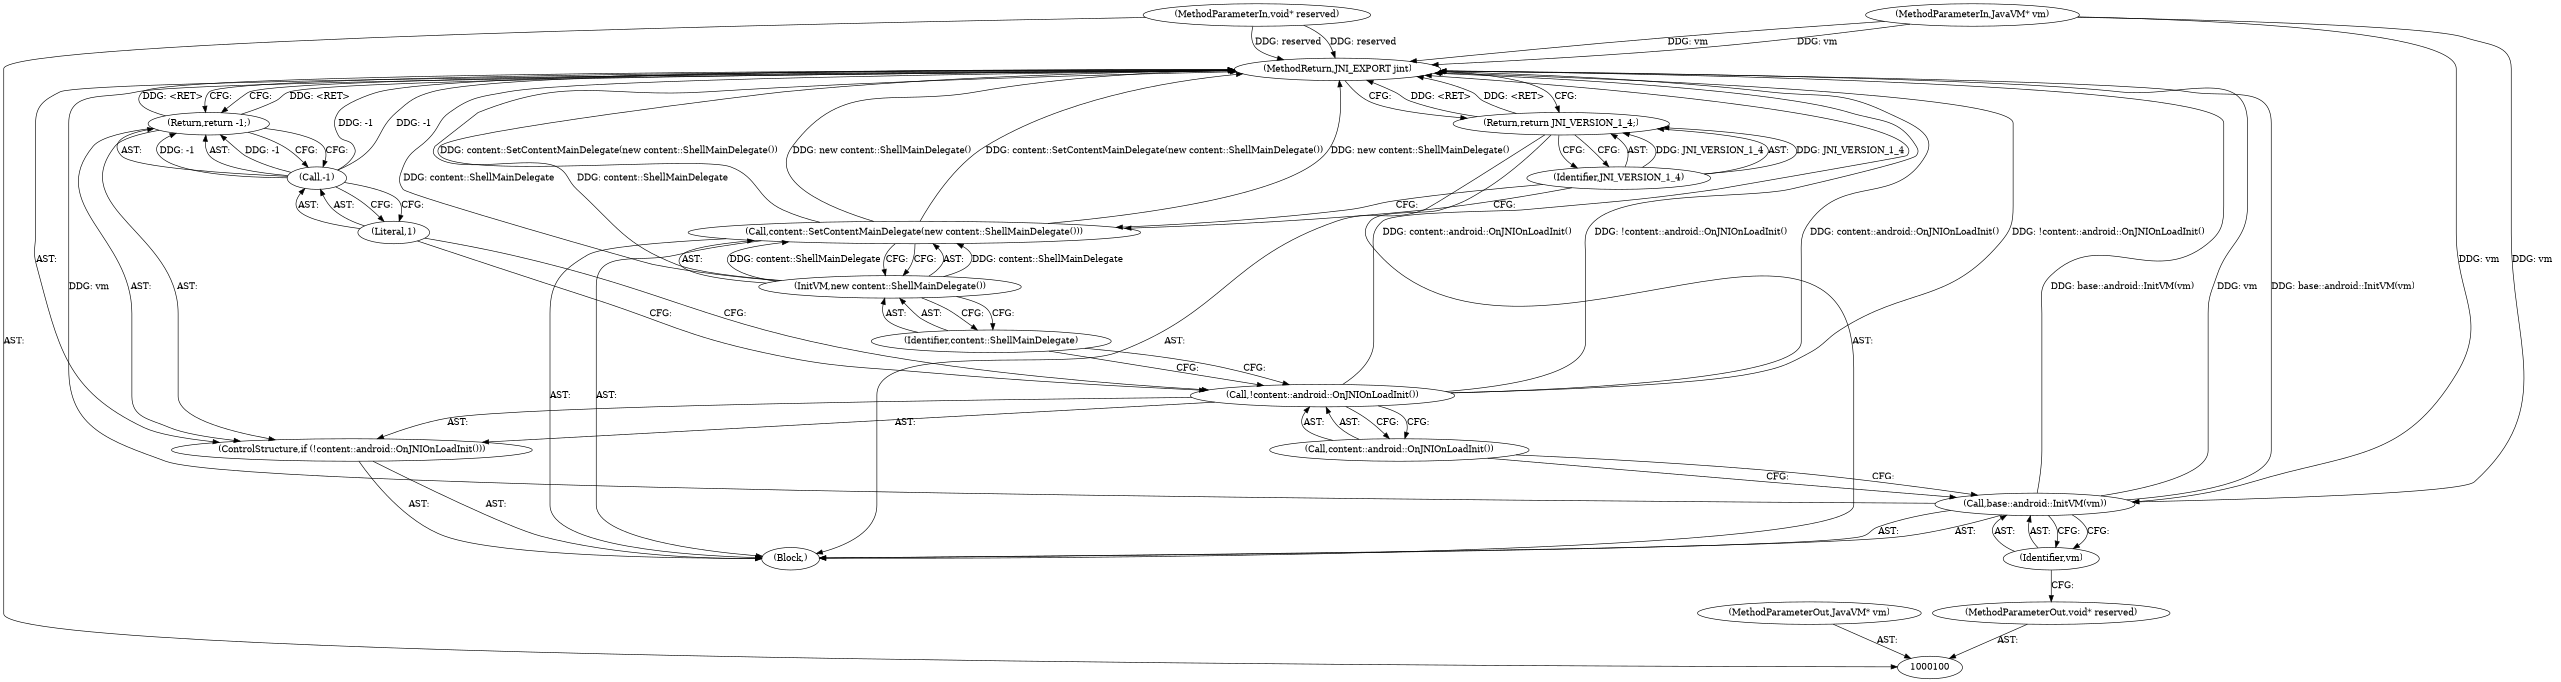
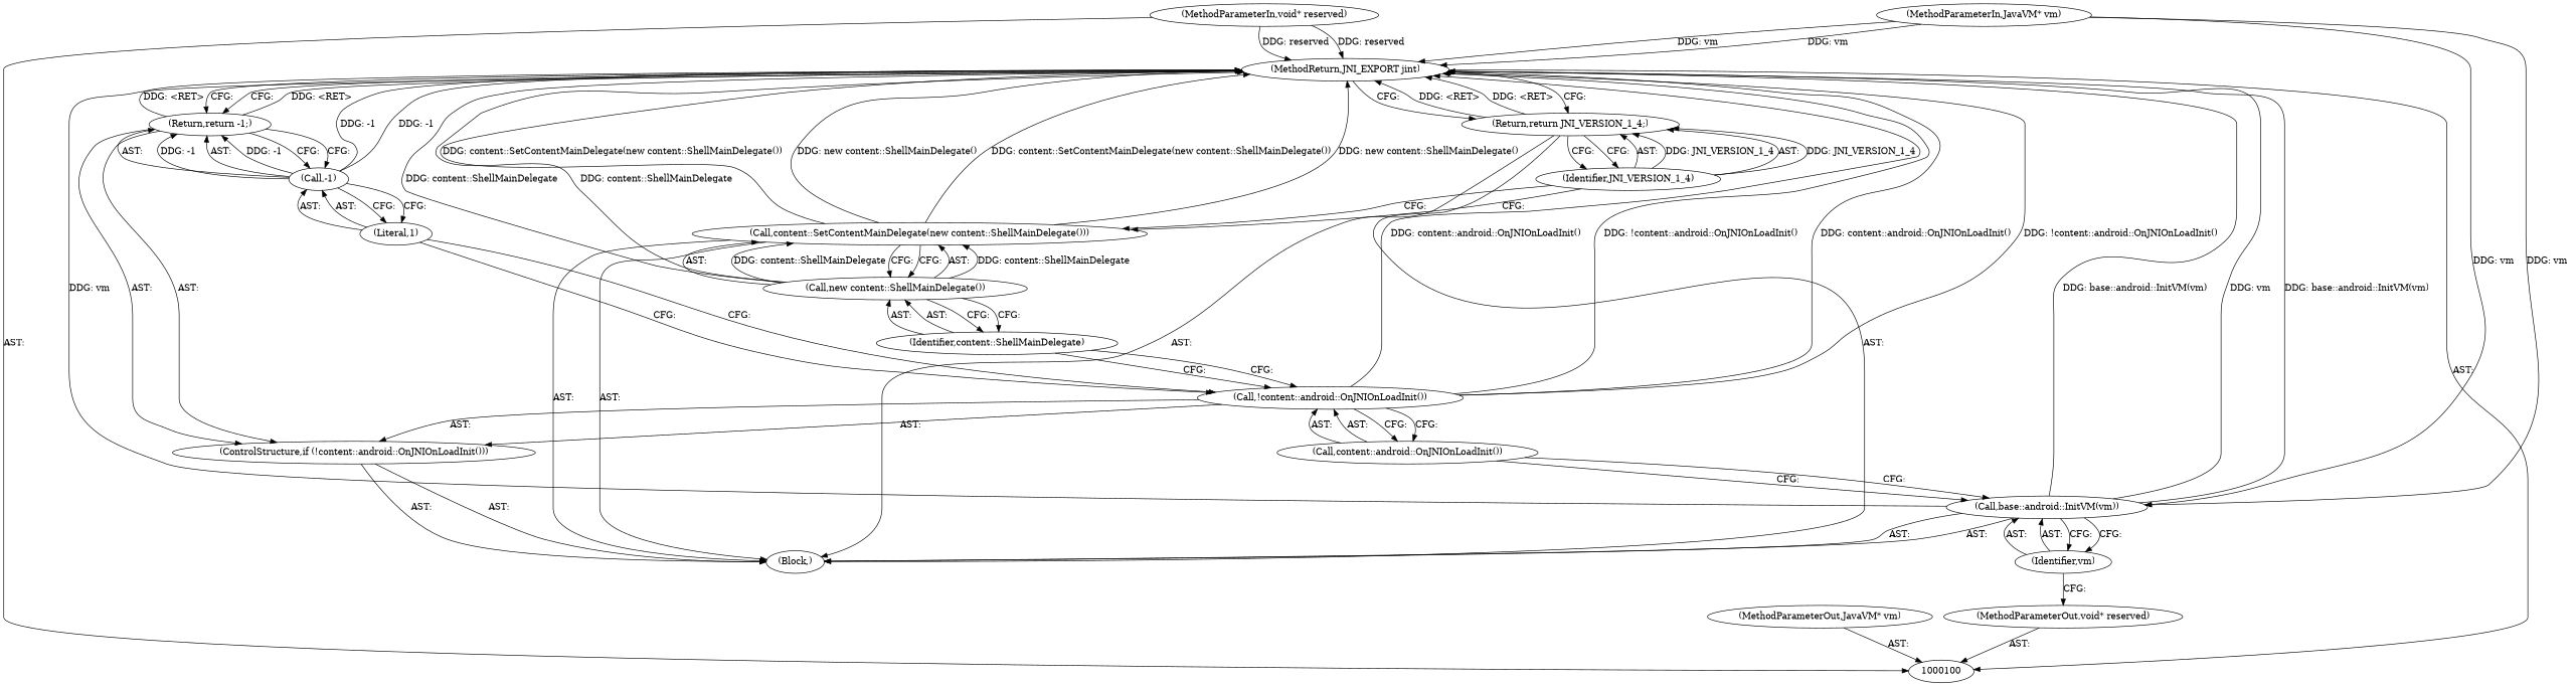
  digraph {
    n1 [label="(MethodReturn,JNI_EXPORT jint)"]
    n2 [label="(Return,return -1;)"]
    n3 [label="(Return,return JNI_VERSION_1_4;)"]
    1000100
    n5 [label="(ControlStructure,if (!content::android::OnJNIOnLoadInit()))"]
    n6 [label="(Call,-1)"]
    n7 [label="(Block,)"]
    n8 [label="(Identifier,JNI_VERSION_1_4)"]
    n9 [label="(MethodParameterIn,JavaVM* vm)"]
    n10 [label="(Call,base::android::InitVM(vm))"]
    n11 [label="(Identifier,vm)"]
    n12 [label="(MethodParameterOut,JavaVM* vm)"]
    n13 [label="(MethodParameterIn,void* reserved)"]
    n14 [label="(MethodParameterOut,void* reserved)"]
    n15 [label="(Call,!content::android::OnJNIOnLoadInit())"]
    n16 [label="(Call,content::android::OnJNIOnLoadInit())"]
    n17 [label="(Literal,1)"]
    n18 [label="(Call,content::SetContentMainDelegate(new content::ShellMainDelegate()))"]
-   n19 [label="(InitVM,new content::ShellMainDelegate())"]
+   n19 [label="(Call,new content::ShellMainDelegate())"]
    n20 [label="(Identifier,content::ShellMainDelegate)"]
    n1 -> n2 [label="CFG: "]
    n1 -> n2 [label="CFG: "]
    n1 -> n3 [label="CFG: "]
    n1 -> n3 [label="CFG: "]
-   n1 -> n5 [label="AST: "]
+   n1 -> 1000100 [label="AST: "]
    n2 -> n1 [label="DDG: <RET>"]
    n2 -> n1 [label="DDG: <RET>"]
    n2 -> n5 [label="AST: "]
    n2 -> n5 [label="AST: "]
    n2 -> n6 [label="CFG: "]
    n2 -> n6 [label="CFG: "]
    n3 -> n1 [label="DDG: <RET>"]
    n3 -> n1 [label="DDG: <RET>"]
    n3 -> n7 [label="AST: "]
    n3 -> n7 [label="AST: "]
    n3 -> n8 [label="CFG: "]
    n3 -> n8 [label="CFG: "]
    n5 -> n7 [label="AST: "]
    n5 -> n7 [label="AST: "]
    n6 -> n1 [label="DDG: -1"]
    n6 -> n1 [label="DDG: -1"]
    n6 -> n2 [label="AST: "]
    n6 -> n2 [label="DDG: -1"]
    n6 -> n2 [label="AST: "]
    n6 -> n2 [label="DDG: -1"]
    n6 -> n17 [label="CFG: "]
    n6 -> n17 [label="CFG: "]
    n8 -> n3 [label="AST: "]
    n8 -> n3 [label="DDG: JNI_VERSION_1_4"]
    n8 -> n3 [label="AST: "]
    n8 -> n3 [label="DDG: JNI_VERSION_1_4"]
    n8 -> n18 [label="CFG: "]
    n8 -> n18 [label="CFG: "]
    n9 -> n1 [label="DDG: vm"]
    n9 -> n1 [label="DDG: vm"]
    n9 -> n10 [label="DDG: vm"]
    n9 -> n10 [label="DDG: vm"]
    n10 -> n1 [label="DDG: base::android::InitVM(vm)"]
    n10 -> n1 [label="DDG: vm"]
    n10 -> n1 [label="DDG: base::android::InitVM(vm)"]
    n10 -> n1 [label="DDG: vm"]
    n10 -> n7 [label="AST: "]
    n10 -> n7 [label="AST: "]
    n10 -> n11 [label="CFG: "]
    n10 -> n11 [label="CFG: "]
    n11 -> n10 [label="AST: "]
    n11 -> n10 [label="AST: "]
    n11 -> n14 [label="CFG: "]
    n12 -> 1000100 [label="AST: "]
    n13 -> n1 [label="DDG: reserved"]
    n13 -> n1 [label="DDG: reserved"]
    n13 -> 1000100 [label="AST: "]
    n14 -> 1000100 [label="AST: "]
    n15 -> n1 [label="DDG: content::android::OnJNIOnLoadInit()"]
    n15 -> n1 [label="DDG: !content::android::OnJNIOnLoadInit()"]
    n15 -> n1 [label="DDG: content::android::OnJNIOnLoadInit()"]
    n15 -> n1 [label="DDG: !content::android::OnJNIOnLoadInit()"]
    n15 -> n5 [label="AST: "]
    n15 -> n5 [label="AST: "]
    n15 -> n16 [label="CFG: "]
    n15 -> n16 [label="CFG: "]
    n16 -> n10 [label="CFG: "]
    n16 -> n10 [label="CFG: "]
    n16 -> n15 [label="AST: "]
    n16 -> n15 [label="AST: "]
    n17 -> n6 [label="AST: "]
    n17 -> n6 [label="AST: "]
    n17 -> n15 [label="CFG: "]
    n17 -> n15 [label="CFG: "]
    n18 -> n1 [label="DDG: content::SetContentMainDelegate(new content::ShellMainDelegate())"]
    n18 -> n1 [label="DDG: new content::ShellMainDelegate()"]
    n18 -> n1 [label="DDG: content::SetContentMainDelegate(new content::ShellMainDelegate())"]
    n18 -> n1 [label="DDG: new content::ShellMainDelegate()"]
    n18 -> n7 [label="AST: "]
    n18 -> n7 [label="AST: "]
    n18 -> n19 [label="CFG: "]
    n18 -> n19 [label="CFG: "]
    n19 -> n1 [label="DDG: content::ShellMainDelegate"]
    n19 -> n1 [label="DDG: content::ShellMainDelegate"]
    n19 -> n18 [label="AST: "]
    n19 -> n18 [label="DDG: content::ShellMainDelegate"]
    n19 -> n18 [label="AST: "]
    n19 -> n18 [label="DDG: content::ShellMainDelegate"]
    n19 -> n20 [label="CFG: "]
    n19 -> n20 [label="CFG: "]
    n20 -> n15 [label="CFG: "]
    n20 -> n15 [label="CFG: "]
    n20 -> n19 [label="AST: "]
    n20 -> n19 [label="AST: "]
  }
